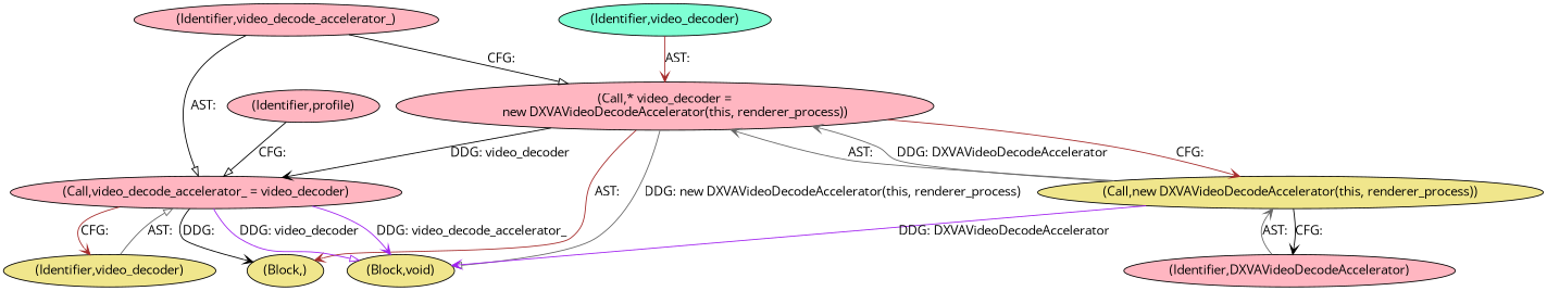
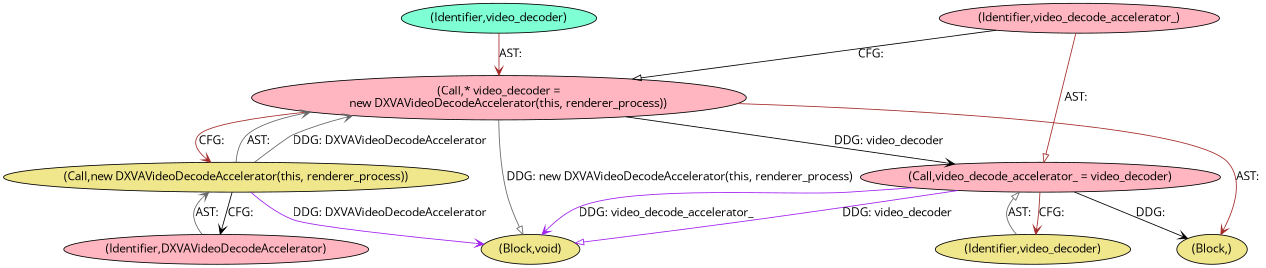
  digraph {
    fontname="Open Sans"
    node [fillcolor=lightpink fontname="Open Sans" style=filled]
    edge [arrowhead=vee color=black fontname="Open Sans"]
    n1 [label="(Call,* video_decoder =\n      new DXVAVideoDecodeAccelerator(this, renderer_process))"]
    n2 [fillcolor=khaki label="(Call,new DXVAVideoDecodeAccelerator(this, renderer_process))"]
    n3 [label="(Call,video_decode_accelerator_ = video_decoder)"]
    n4 [fillcolor=khaki label="(Block,)"]
    n5 [fillcolor=khaki label="(Block,void)"]
    n6 [label="(Identifier,DXVAVideoDecodeAccelerator)"]
    n7 [fillcolor=khaki label="(Identifier,video_decoder)"]
    n8 [label="(Identifier,video_decode_accelerator_)"]
    n9 [fillcolor=aquamarine label="(Identifier,video_decoder)"]
-   n10 [label="(Identifier,profile)"]
    n1 -> n2 [color=brown label="CFG: "]
    n1 -> n3 [label="DDG: video_decoder"]
    n1 -> n4 [color=brown label="AST: "]
    n1 -> n5 [arrowhead=onormal color=gray40 label="DDG: new DXVAVideoDecodeAccelerator(this, renderer_process)"]
    n2 -> n1 [color=gray40 label="AST: "]
    n2 -> n1 [color=gray40 label="DDG: DXVAVideoDecodeAccelerator"]
    n2 -> n5 [color=purple label="DDG: DXVAVideoDecodeAccelerator"]
    n2 -> n6 [label="CFG: "]
    n3 -> n4 [label="DDG: "]
    n3 -> n5 [arrowhead=onormal color=purple label="DDG: video_decoder"]
    n3 -> n5 [color=purple label="DDG: video_decode_accelerator_"]
    n3 -> n7 [color=brown label="CFG: "]
    n6 -> n2 [color=gray40 label="AST: "]
    n7 -> n3 [arrowhead=onormal color=gray40 label="AST: "]
    n8 -> n1 [arrowhead=onormal label="CFG: "]
-   n8 -> n3 [arrowhead=onormal label="AST: "]
+   n8 -> n3 [arrowhead=onormal color=brown label="AST: "]
    n9 -> n1 [color=brown label="AST: "]
-   n10 -> n3 [arrowhead=onormal label="CFG: "]
  }
